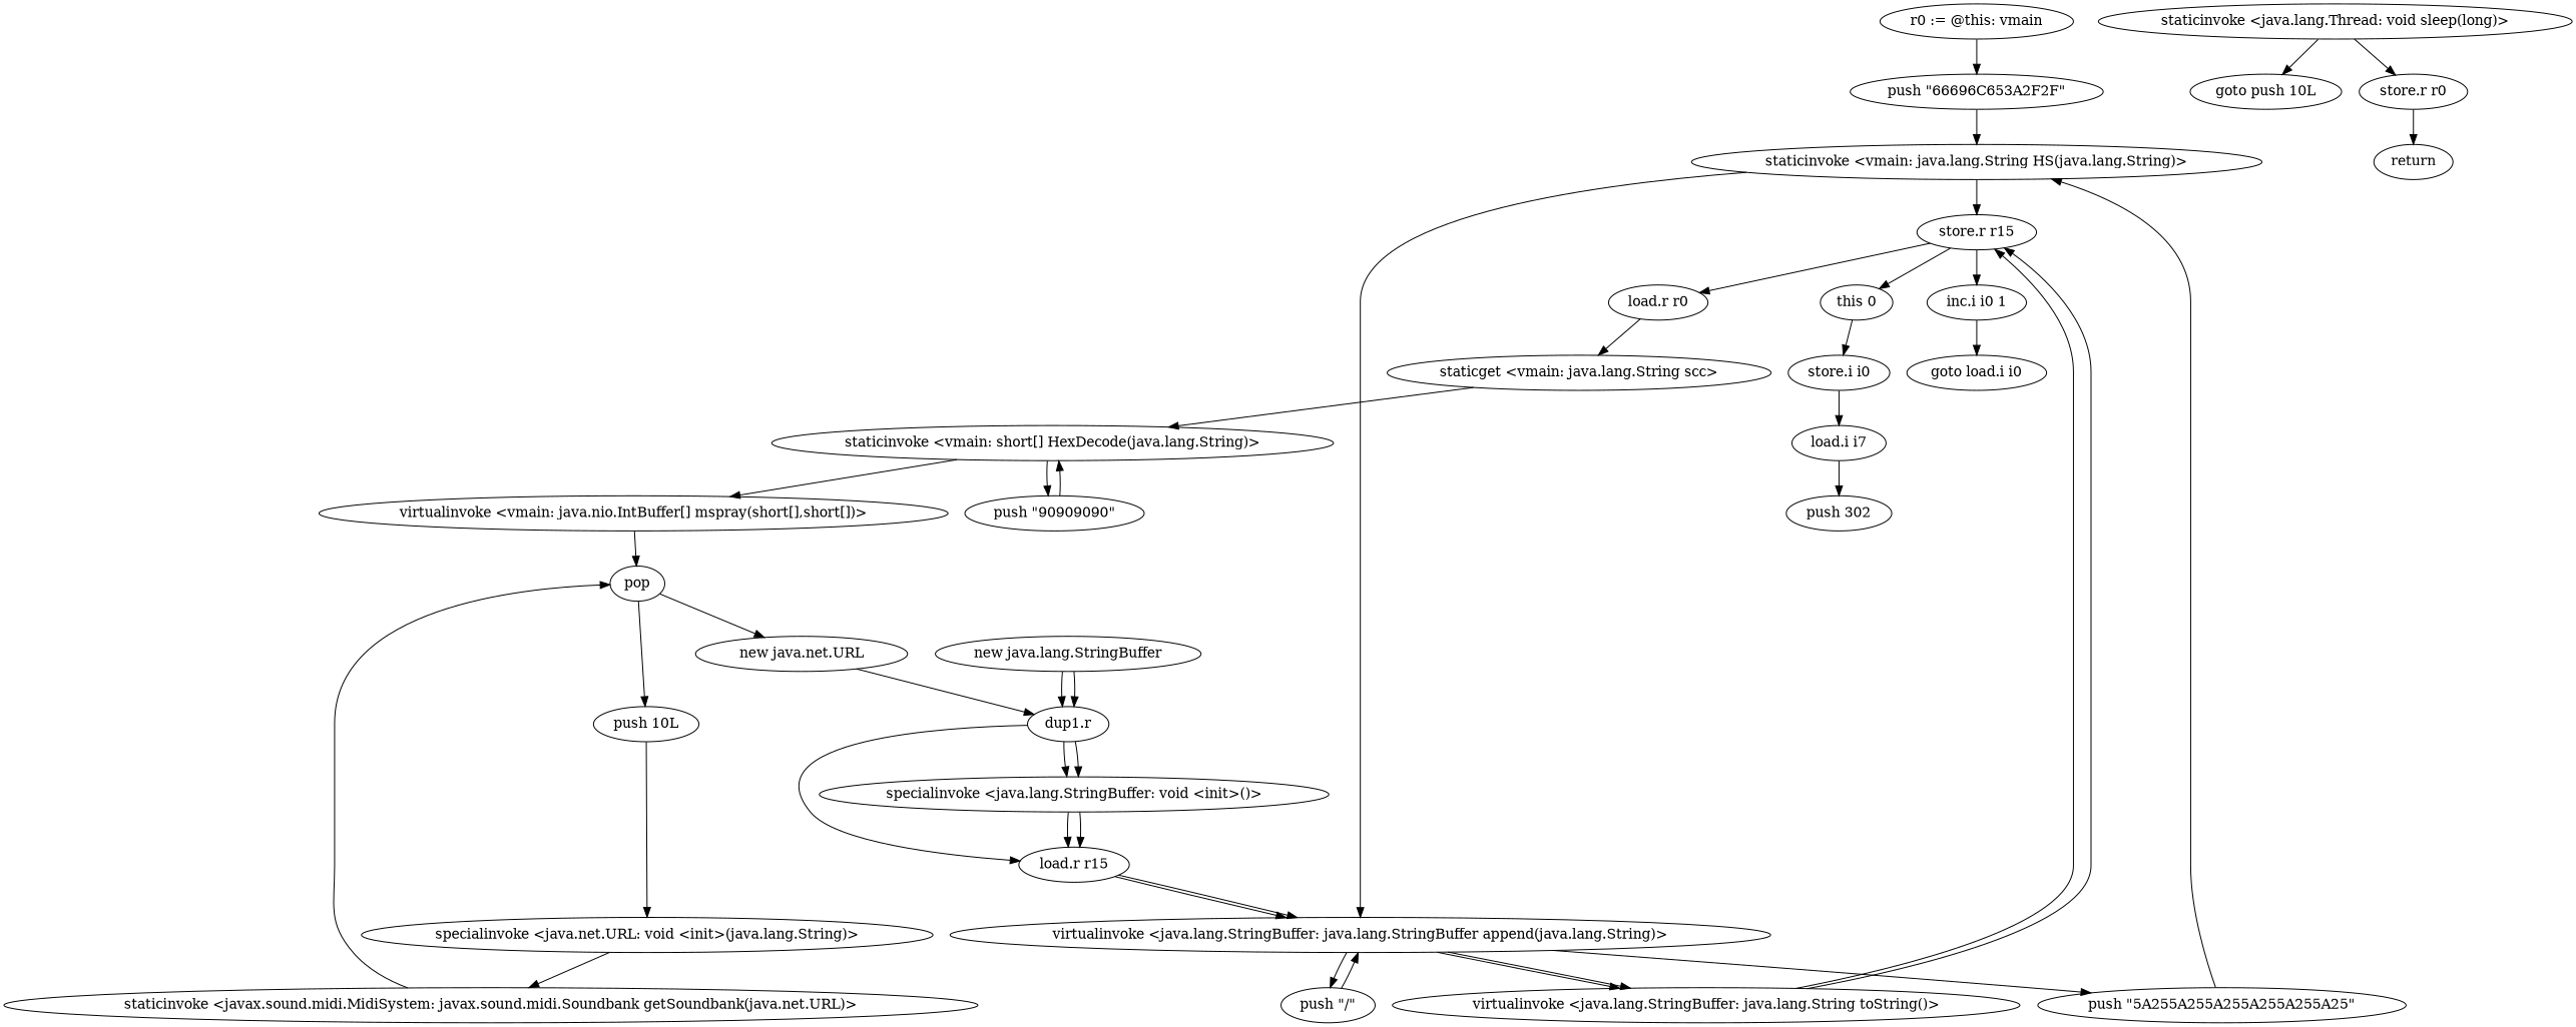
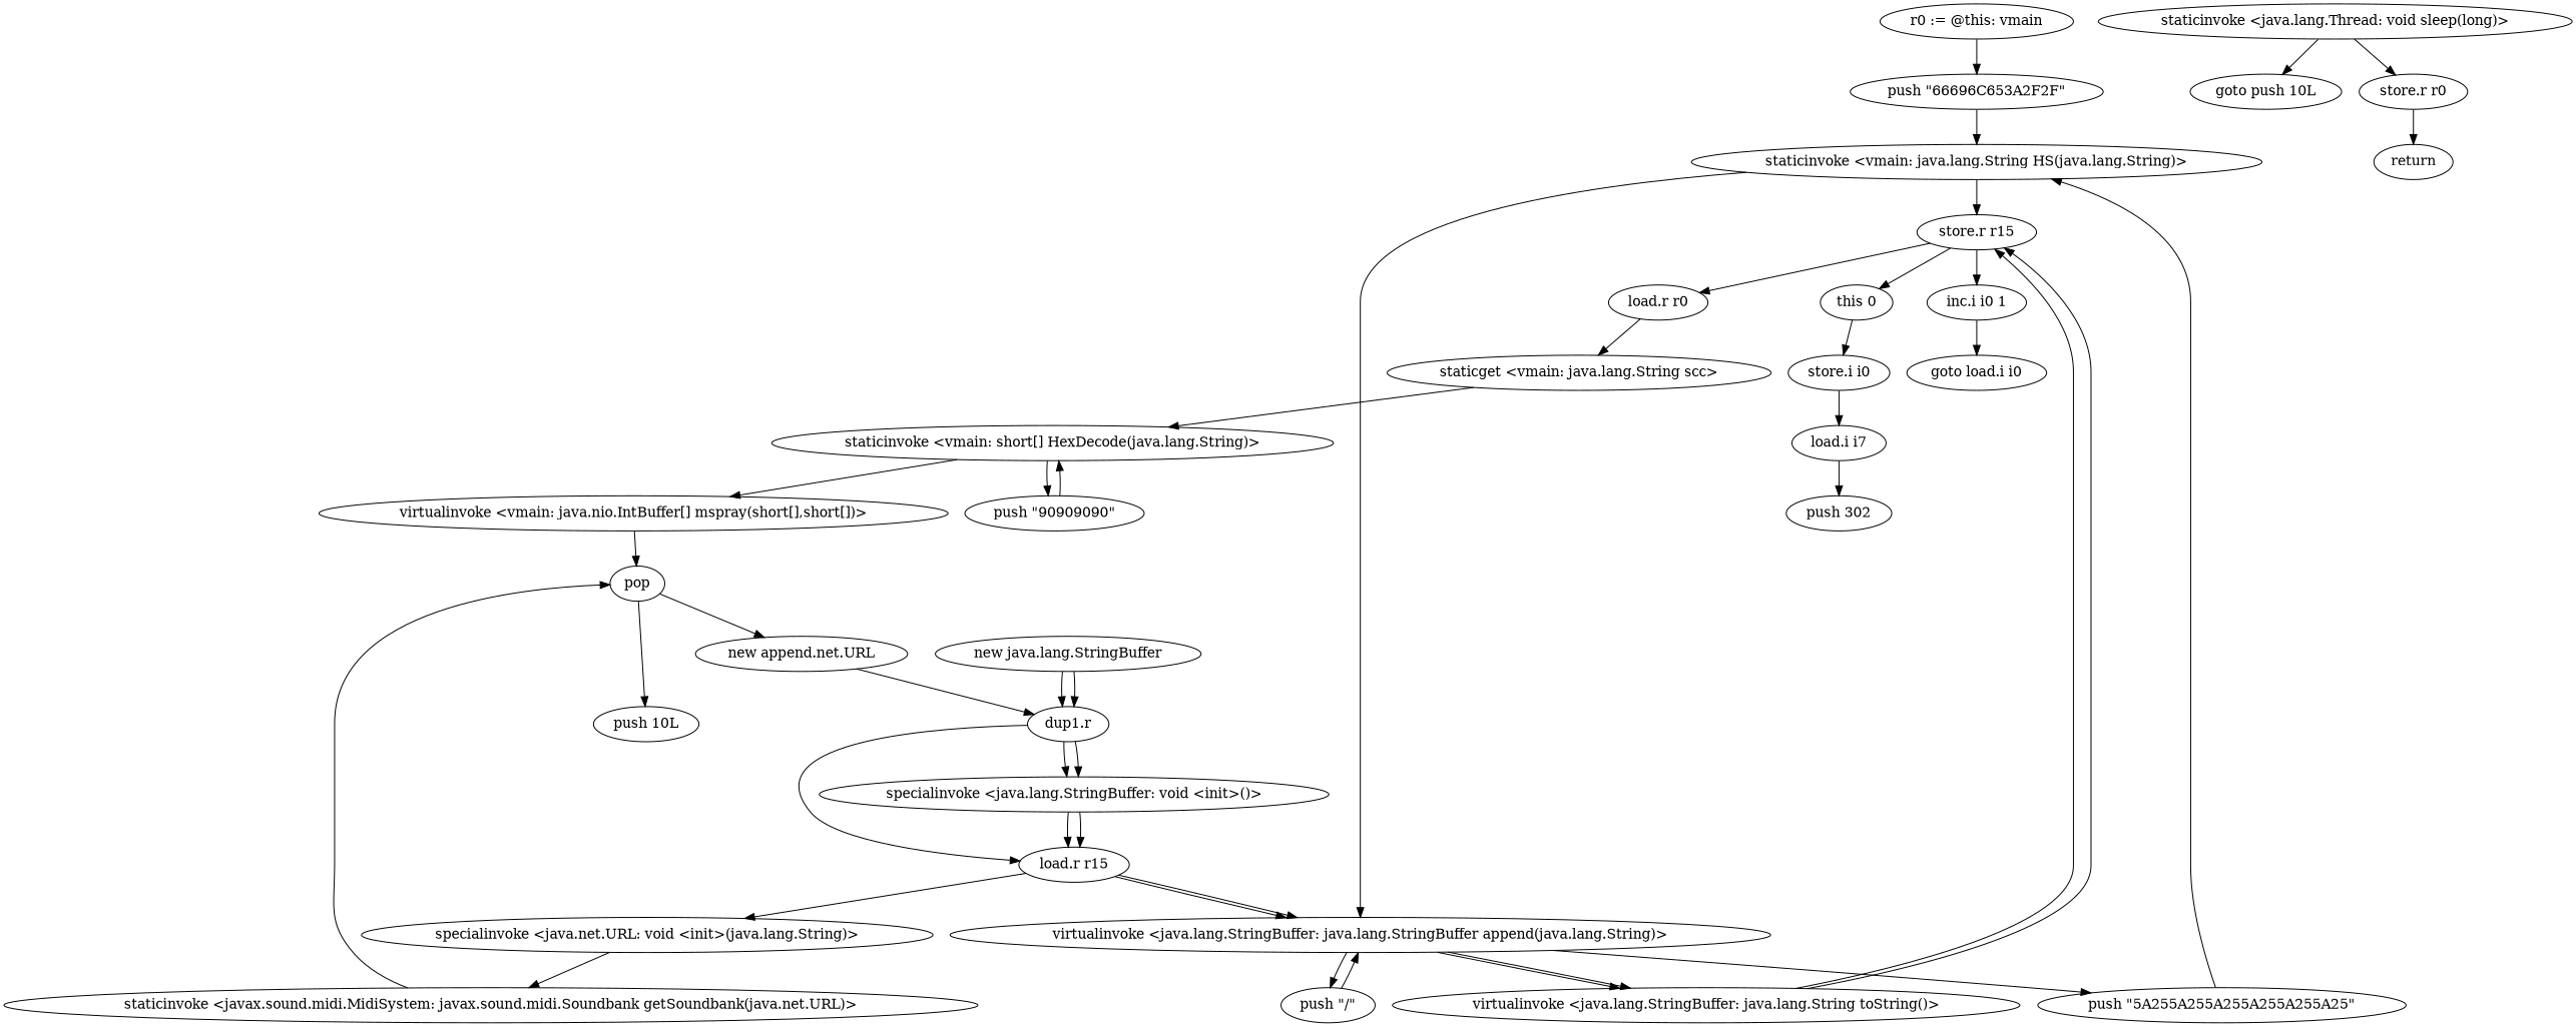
  digraph {
    "r0 := @this: vmain"
    "push \"66696C653A2F2F\""
    "staticinvoke <vmain: java.lang.String HS(java.lang.String)>"
    "store.r r15"
    "virtualinvoke <java.lang.StringBuffer: java.lang.StringBuffer append(java.lang.String)>"
    n6 [label="this 0"]
    "inc.i i0 1"
    "load.r r0"
    "push \"/\""
    "virtualinvoke <java.lang.StringBuffer: java.lang.String toString()>"
    "push \"5A255A255A255A255A255A25\""
    "store.i i0"
    "goto load.i i0"
    "staticget <vmain: java.lang.String scc>"
    n15 [label="load.i i7"]
    "push 302"
    "new java.lang.StringBuffer"
    "dup1.r"
    "specialinvoke <java.lang.StringBuffer: void <init>()>"
    "load.r r15"
    "specialinvoke <java.net.URL: void <init>(java.lang.String)>"
    "staticinvoke <javax.sound.midi.MidiSystem: javax.sound.midi.Soundbank getSoundbank(java.net.URL)>"
    "staticinvoke <vmain: short[] HexDecode(java.lang.String)>"
    "push \"90909090\""
    "virtualinvoke <vmain: java.nio.IntBuffer[] mspray(short[],short[])>"
    pop
-   "new java.net.URL"
+   "new java.net.URL" [label="new append.net.URL"]
    "push 10L"
    "staticinvoke <java.lang.Thread: void sleep(long)>"
    "goto push 10L"
    "store.r r0"
    return
    "r0 := @this: vmain" -> "push \"66696C653A2F2F\""
    "push \"66696C653A2F2F\"" -> "staticinvoke <vmain: java.lang.String HS(java.lang.String)>"
    "staticinvoke <vmain: java.lang.String HS(java.lang.String)>" -> "store.r r15"
    "staticinvoke <vmain: java.lang.String HS(java.lang.String)>" -> "virtualinvoke <java.lang.StringBuffer: java.lang.StringBuffer append(java.lang.String)>"
    "store.r r15" -> n6
    "store.r r15" -> "inc.i i0 1"
    "store.r r15" -> "load.r r0"
    "virtualinvoke <java.lang.StringBuffer: java.lang.StringBuffer append(java.lang.String)>" -> "push \"/\""
    "virtualinvoke <java.lang.StringBuffer: java.lang.StringBuffer append(java.lang.String)>" -> "virtualinvoke <java.lang.StringBuffer: java.lang.String toString()>"
    "virtualinvoke <java.lang.StringBuffer: java.lang.StringBuffer append(java.lang.String)>" -> "virtualinvoke <java.lang.StringBuffer: java.lang.String toString()>"
    "virtualinvoke <java.lang.StringBuffer: java.lang.StringBuffer append(java.lang.String)>" -> "push \"5A255A255A255A255A255A25\""
    n6 -> "store.i i0"
    "inc.i i0 1" -> "goto load.i i0"
    "load.r r0" -> "staticget <vmain: java.lang.String scc>"
    "push \"/\"" -> "virtualinvoke <java.lang.StringBuffer: java.lang.StringBuffer append(java.lang.String)>"
    "virtualinvoke <java.lang.StringBuffer: java.lang.String toString()>" -> "store.r r15"
    "virtualinvoke <java.lang.StringBuffer: java.lang.String toString()>" -> "store.r r15"
    "push \"5A255A255A255A255A255A25\"" -> "staticinvoke <vmain: java.lang.String HS(java.lang.String)>"
    "store.i i0" -> n15
    "staticget <vmain: java.lang.String scc>" -> "staticinvoke <vmain: short[] HexDecode(java.lang.String)>"
    n15 -> "push 302"
    "new java.lang.StringBuffer" -> "dup1.r"
    "new java.lang.StringBuffer" -> "dup1.r"
    "dup1.r" -> "specialinvoke <java.lang.StringBuffer: void <init>()>"
    "dup1.r" -> "specialinvoke <java.lang.StringBuffer: void <init>()>"
    "dup1.r" -> "load.r r15"
    "specialinvoke <java.lang.StringBuffer: void <init>()>" -> "load.r r15"
    "specialinvoke <java.lang.StringBuffer: void <init>()>" -> "load.r r15"
    "load.r r15" -> "virtualinvoke <java.lang.StringBuffer: java.lang.StringBuffer append(java.lang.String)>"
    "load.r r15" -> "virtualinvoke <java.lang.StringBuffer: java.lang.StringBuffer append(java.lang.String)>"
-   "push 10L" -> "specialinvoke <java.net.URL: void <init>(java.lang.String)>"
+   "load.r r15" -> "specialinvoke <java.net.URL: void <init>(java.lang.String)>"
    "specialinvoke <java.net.URL: void <init>(java.lang.String)>" -> "staticinvoke <javax.sound.midi.MidiSystem: javax.sound.midi.Soundbank getSoundbank(java.net.URL)>"
    "staticinvoke <javax.sound.midi.MidiSystem: javax.sound.midi.Soundbank getSoundbank(java.net.URL)>" -> pop
    "staticinvoke <vmain: short[] HexDecode(java.lang.String)>" -> "push \"90909090\""
    "staticinvoke <vmain: short[] HexDecode(java.lang.String)>" -> "virtualinvoke <vmain: java.nio.IntBuffer[] mspray(short[],short[])>"
    "push \"90909090\"" -> "staticinvoke <vmain: short[] HexDecode(java.lang.String)>"
    "virtualinvoke <vmain: java.nio.IntBuffer[] mspray(short[],short[])>" -> pop
    pop -> "new java.net.URL"
    pop -> "push 10L"
    "new java.net.URL" -> "dup1.r"
    "staticinvoke <java.lang.Thread: void sleep(long)>" -> "goto push 10L"
    "staticinvoke <java.lang.Thread: void sleep(long)>" -> "store.r r0"
    "store.r r0" -> return
  }
